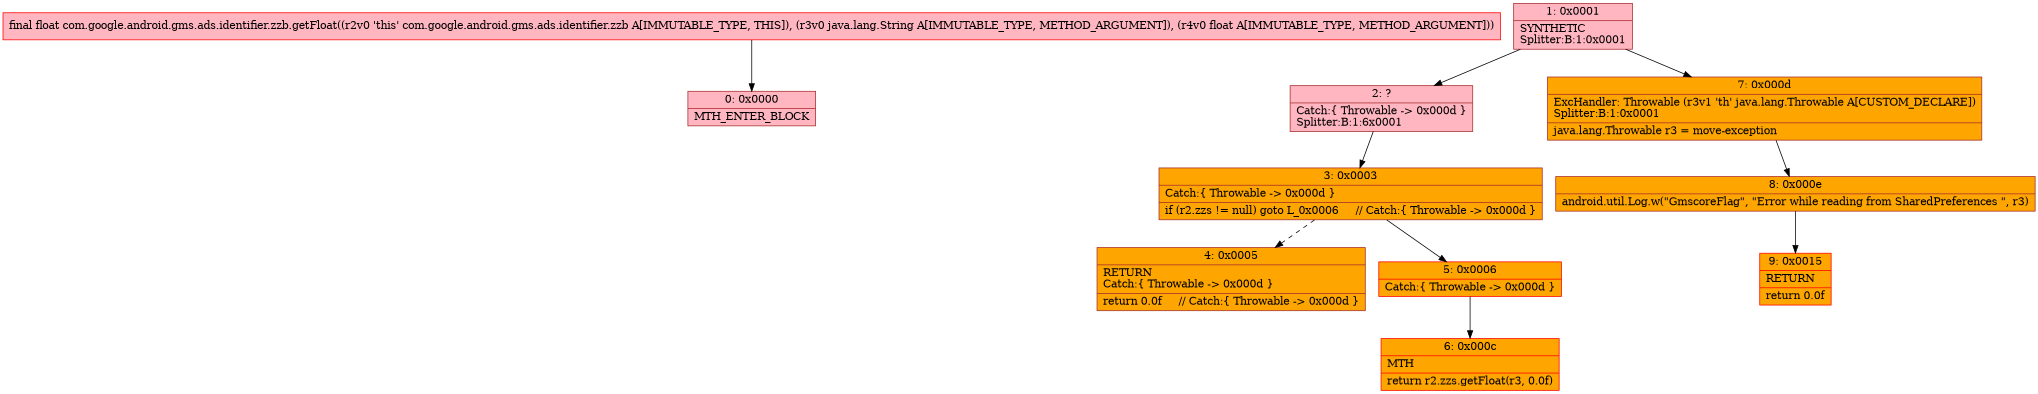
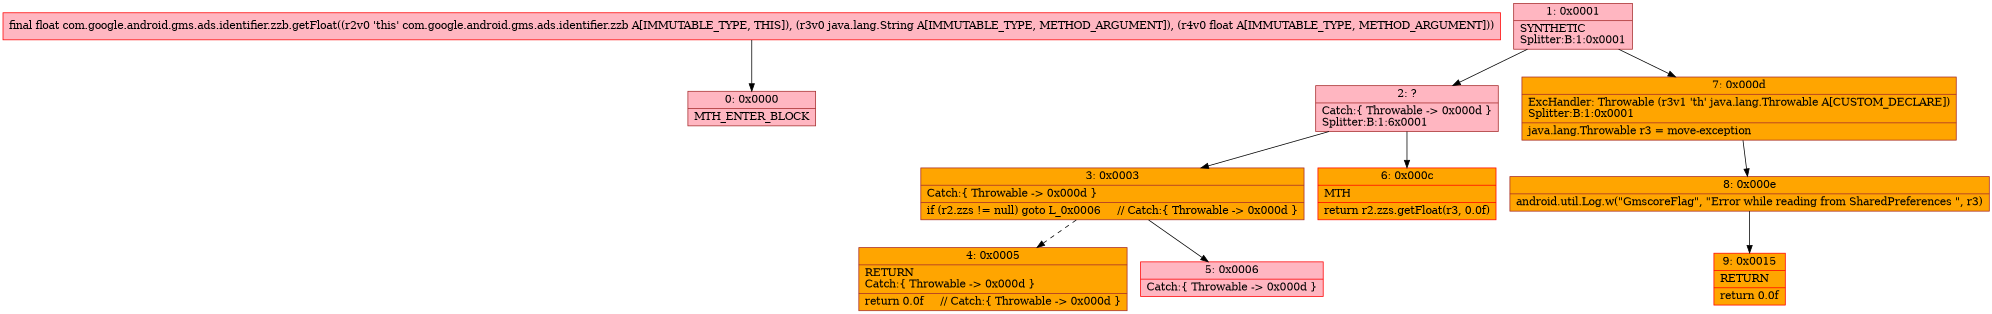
  digraph {
    node [color=brown fillcolor=orange shape=record style=filled]
    n1 [fillcolor=lightpink label="{0\:\ 0x0000|MTH_ENTER_BLOCK\l}"]
    n2 [fillcolor=lightpink label="{1\:\ 0x0001|SYNTHETIC\lSplitter:B:1:0x0001\l}"]
    n3 [fillcolor=lightpink label="{2\:\ ?|Catch:\{ Throwable \-\> 0x000d \}\lSplitter:B:1:6x0001\l}"]
    n4 [label="{7\:\ 0x000d|ExcHandler: Throwable (r3v1 'th' java.lang.Throwable A[CUSTOM_DECLARE])\lSplitter:B:1:0x0001\l|java.lang.Throwable r3 = move\-exception\l}"]
    n5 [label="{3\:\ 0x0003|Catch:\{ Throwable \-\> 0x000d \}\l|if (r2.zzs != null) goto L_0x0006     \/\/ Catch:\{ Throwable \-\> 0x000d \}\l}"]
    n6 [label="{8\:\ 0x000e|android.util.Log.w(\"GmscoreFlag\", \"Error while reading from SharedPreferences \", r3)\l}"]
    n7 [label="{4\:\ 0x0005|RETURN\lCatch:\{ Throwable \-\> 0x000d \}\l|return 0.0f     \/\/ Catch:\{ Throwable \-\> 0x000d \}\l}"]
-   n8 [color=red label="{5\:\ 0x0006|Catch:\{ Throwable \-\> 0x000d \}\l}"]
+   n8 [color=red fillcolor=lightpink label="{5\:\ 0x0006|Catch:\{ Throwable \-\> 0x000d \}\l}"]
    n9 [color=red label="{6\:\ 0x000c|MTH\l|return r2.zzs.getFloat(r3, 0.0f)\l}"]
    n10 [color=red label="{9\:\ 0x0015|RETURN\l|return 0.0f\l}"]
    n11 [color=red fillcolor=lightpink label="{final float com.google.android.gms.ads.identifier.zzb.getFloat((r2v0 'this' com.google.android.gms.ads.identifier.zzb A[IMMUTABLE_TYPE, THIS]), (r3v0 java.lang.String A[IMMUTABLE_TYPE, METHOD_ARGUMENT]), (r4v0 float A[IMMUTABLE_TYPE, METHOD_ARGUMENT])) }"]
    n2 -> n3
    n2 -> n4
    n3 -> n5
    n4 -> n6
    n5 -> n7 [style=dashed]
    n5 -> n8
    n6 -> n10
-   n8 -> n9
+   n3 -> n9
    n11 -> n1
  }
